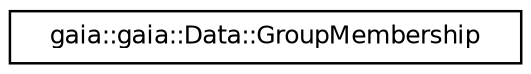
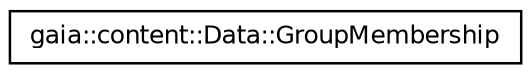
  digraph {
    rankdir=LR
-   n1 [color=black fillcolor=white fontname=Helvetica fontsize=10 height=0.2 label="gaia::gaia::Data::GroupMembership" shape=record style=filled width=0.4]
+   n1 [color=black fillcolor=white fontname=Helvetica fontsize=10 height=0.2 label="gaia::content::Data::GroupMembership" shape=record style=filled width=0.4]
  }
